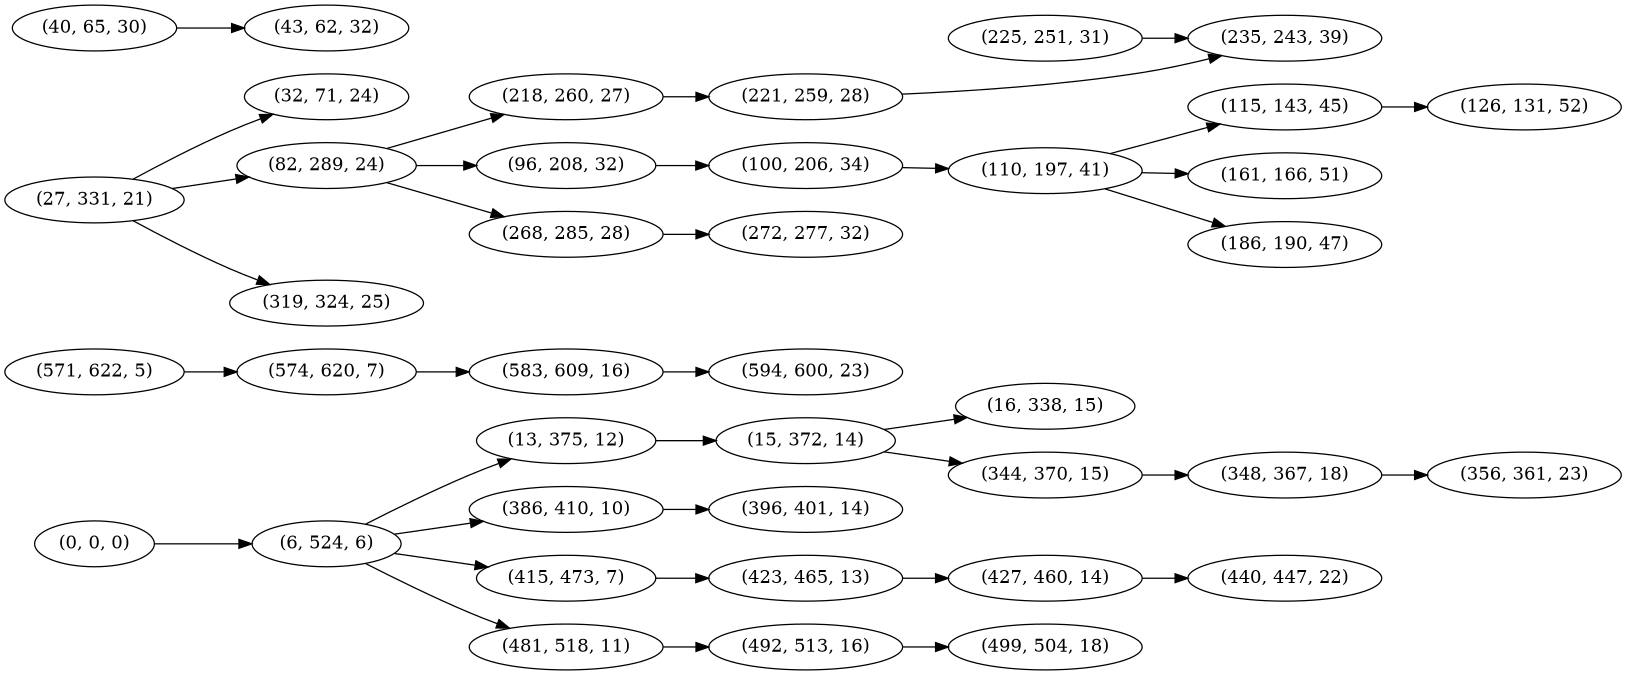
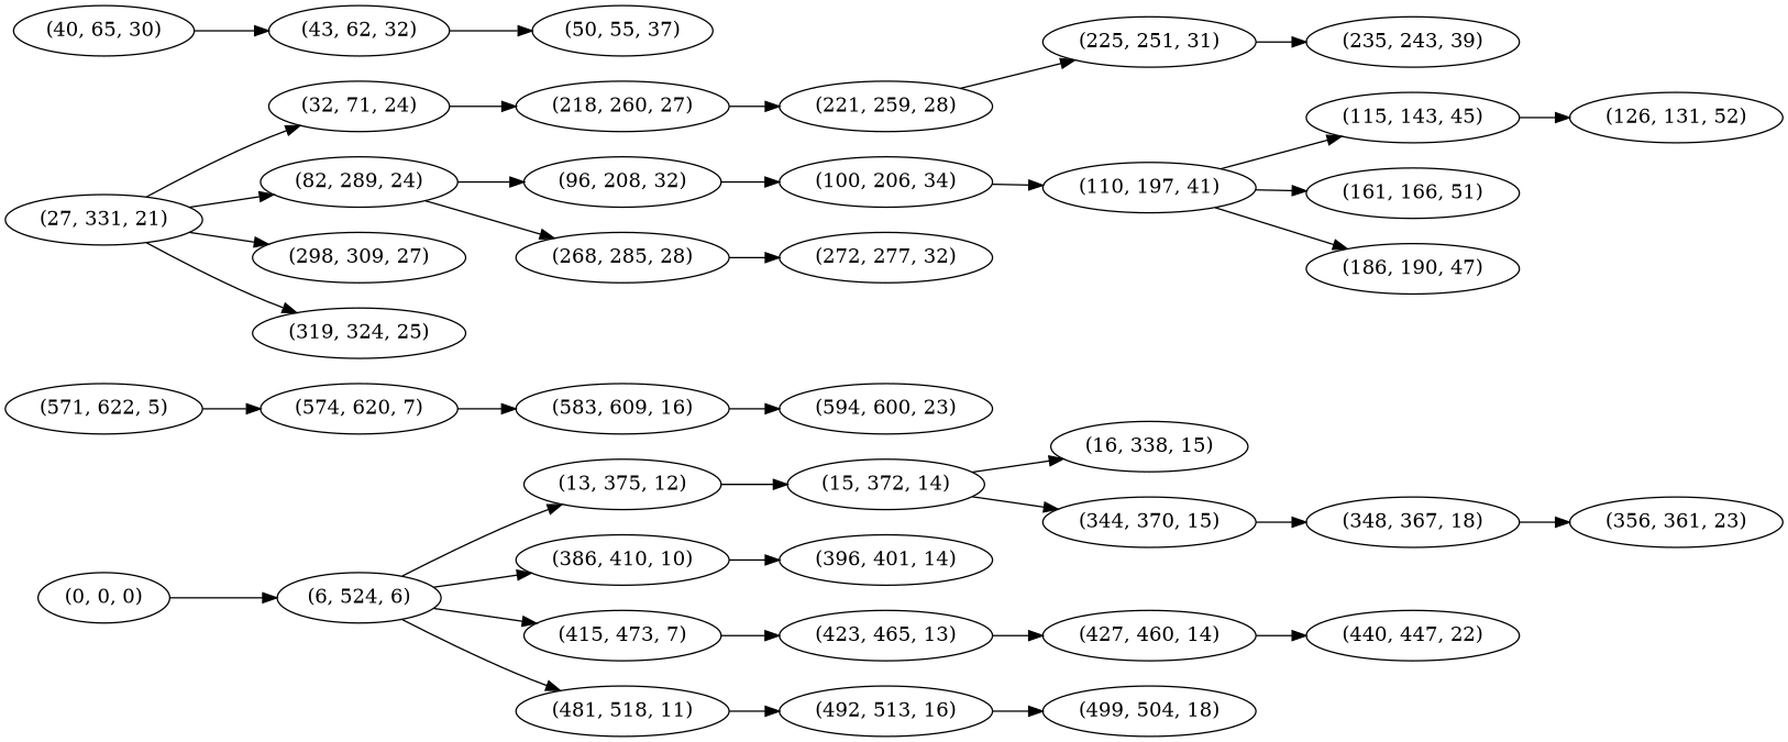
  digraph {
    rankdir=LR
    "(0, 0, 0)"
    "(6, 524, 6)"
    "(13, 375, 12)"
    "(386, 410, 10)"
    "(415, 473, 7)"
    "(481, 518, 11)"
    "(571, 622, 5)"
    "(574, 620, 7)"
    "(15, 372, 14)"
    "(396, 401, 14)"
    "(423, 465, 13)"
    "(492, 513, 16)"
    "(16, 338, 15)"
    "(344, 370, 15)"
    "(348, 367, 18)"
    "(27, 331, 21)"
    "(32, 71, 24)"
    "(82, 289, 24)"
+   "(298, 309, 27)"
    "(319, 324, 25)"
    "(96, 208, 32)"
    "(218, 260, 27)"
    "(268, 285, 28)"
    "(40, 65, 30)"
    "(43, 62, 32)"
+   "(50, 55, 37)"
    "(100, 206, 34)"
    "(221, 259, 28)"
    "(272, 277, 32)"
    "(110, 197, 41)"
    "(115, 143, 45)"
    "(161, 166, 51)"
    "(186, 190, 47)"
    "(126, 131, 52)"
    "(225, 251, 31)"
    "(235, 243, 39)"
    "(356, 361, 23)"
    "(427, 460, 14)"
    "(440, 447, 22)"
    "(499, 504, 18)"
    "(583, 609, 16)"
    "(594, 600, 23)"
    "(0, 0, 0)" -> "(6, 524, 6)"
    "(6, 524, 6)" -> "(13, 375, 12)"
    "(6, 524, 6)" -> "(386, 410, 10)"
    "(6, 524, 6)" -> "(415, 473, 7)"
    "(6, 524, 6)" -> "(481, 518, 11)"
    "(13, 375, 12)" -> "(15, 372, 14)"
    "(386, 410, 10)" -> "(396, 401, 14)"
    "(415, 473, 7)" -> "(423, 465, 13)"
    "(481, 518, 11)" -> "(492, 513, 16)"
    "(571, 622, 5)" -> "(574, 620, 7)"
    "(574, 620, 7)" -> "(583, 609, 16)"
    "(15, 372, 14)" -> "(16, 338, 15)"
    "(15, 372, 14)" -> "(344, 370, 15)"
    "(423, 465, 13)" -> "(427, 460, 14)"
    "(492, 513, 16)" -> "(499, 504, 18)"
    "(344, 370, 15)" -> "(348, 367, 18)"
    "(348, 367, 18)" -> "(356, 361, 23)"
    "(27, 331, 21)" -> "(32, 71, 24)"
    "(27, 331, 21)" -> "(82, 289, 24)"
+   "(27, 331, 21)" -> "(298, 309, 27)"
    "(27, 331, 21)" -> "(319, 324, 25)"
    "(82, 289, 24)" -> "(96, 208, 32)"
-   "(82, 289, 24)" -> "(218, 260, 27)"
+   "(32, 71, 24)" -> "(218, 260, 27)"
    "(82, 289, 24)" -> "(268, 285, 28)"
    "(96, 208, 32)" -> "(100, 206, 34)"
    "(218, 260, 27)" -> "(221, 259, 28)"
    "(268, 285, 28)" -> "(272, 277, 32)"
    "(40, 65, 30)" -> "(43, 62, 32)"
+   "(43, 62, 32)" -> "(50, 55, 37)"
    "(100, 206, 34)" -> "(110, 197, 41)"
-   "(221, 259, 28)" -> "(235, 243, 39)"
+   "(221, 259, 28)" -> "(225, 251, 31)"
    "(110, 197, 41)" -> "(115, 143, 45)"
    "(110, 197, 41)" -> "(161, 166, 51)"
    "(110, 197, 41)" -> "(186, 190, 47)"
    "(115, 143, 45)" -> "(126, 131, 52)"
    "(225, 251, 31)" -> "(235, 243, 39)"
    "(427, 460, 14)" -> "(440, 447, 22)"
    "(583, 609, 16)" -> "(594, 600, 23)"
  }
